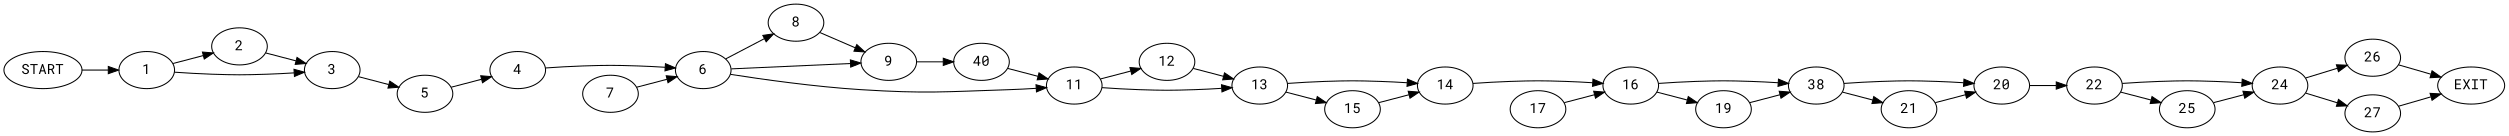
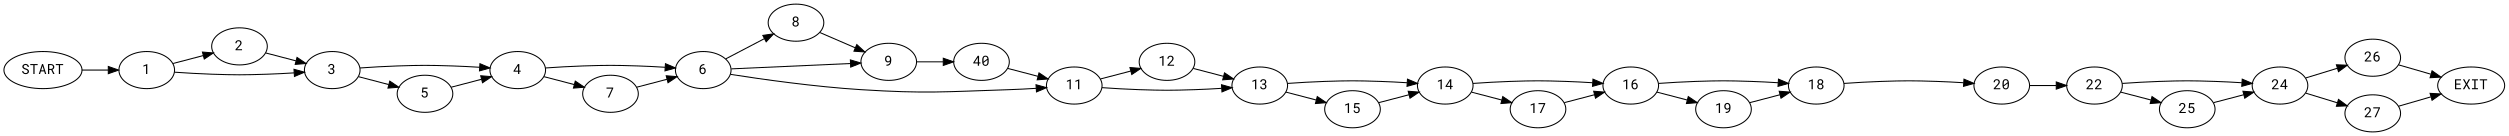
  digraph {
    fontname="Roboto Mono"
    rankdir=LR
    node [fontname="Roboto Mono"]
    edge [fontname="Roboto Mono"]
    n1 [label=START]
    1
    2
    3
    n5 [label=EXIT]
    4
    5
    6
    7
    8
    9
    11
    n13 [label=40]
    12
    13
    14
    15
    16
    17
-   18 [label=38]
+   18
    19
    20
-   21
    22
    24
    25
    26
    27
    n1 -> 1
    1 -> 2
    1 -> 3
    2 -> 3
+   3 -> 4
    3 -> 5
    4 -> 6
+   4 -> 7
    5 -> 4
    6 -> 8
    6 -> 9
    6 -> 11
    7 -> 6
    8 -> 9
    9 -> n13
    11 -> 12
    11 -> 13
    n13 -> 11
    12 -> 13
    13 -> 14
    13 -> 15
    14 -> 16
+   14 -> 17
    15 -> 14
    16 -> 18
    16 -> 19
    17 -> 16
    18 -> 20
-   18 -> 21
    19 -> 18
    20 -> 22
-   21 -> 20
    22 -> 24
    22 -> 25
    24 -> 26
    24 -> 27
    25 -> 24
    26 -> n5
    27 -> n5
  }
